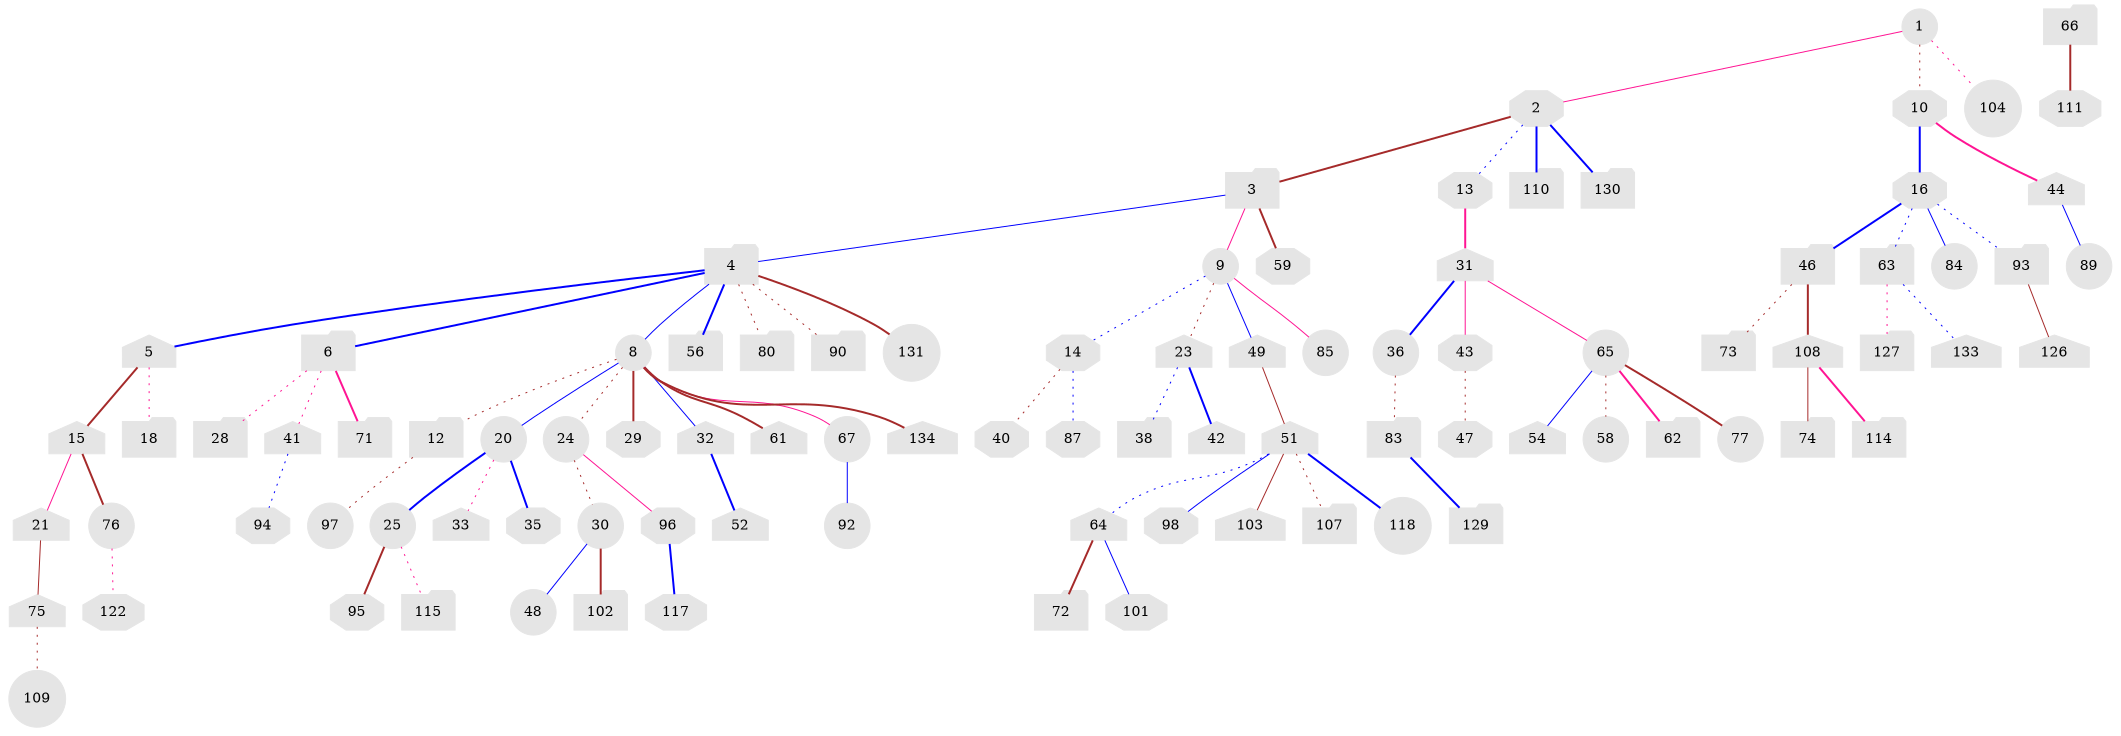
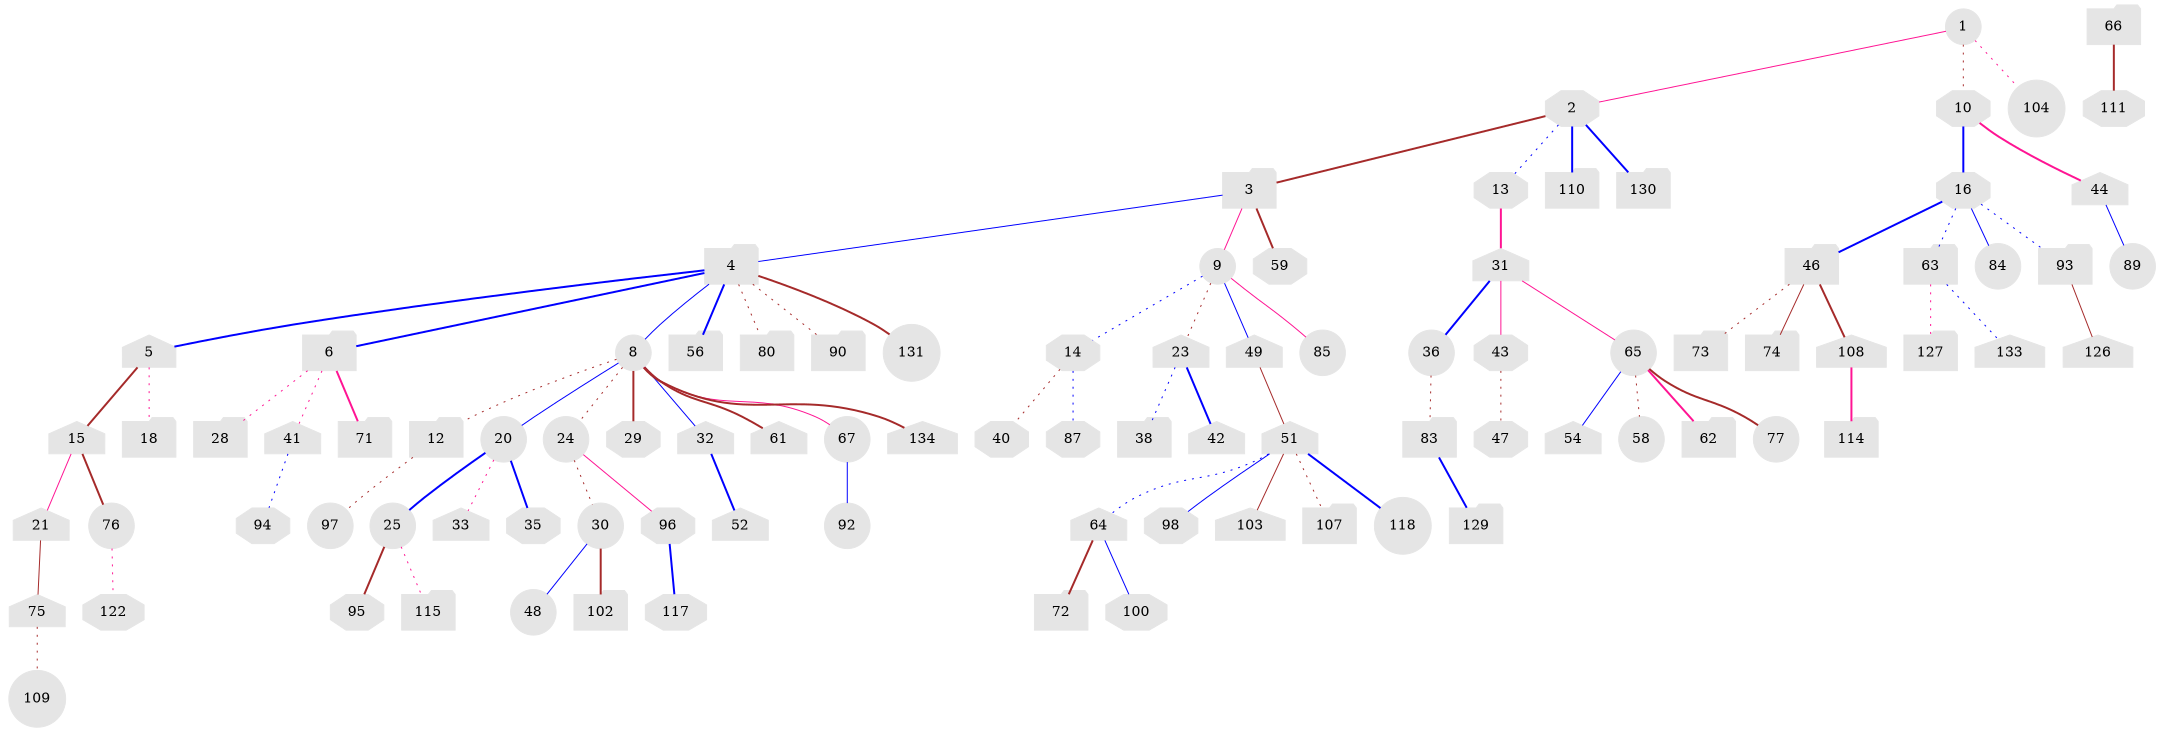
  graph {
    node [color=gray90 shape=folder style=filled]
    edge [color=blue style=bold]
    1 [shape=circle super="+128"]
    2 [shape=octagon super="+7"]
    10 [shape=octagon super="+69"]
    104 [shape=circle]
    3 [super="+37"]
    13 [shape=octagon super="+34"]
    110
    130
    16 [shape=octagon super="+79"]
    44 [shape=house super="+81"]
    4 [super="+19"]
    9 [shape=circle super="+105"]
    59 [shape=octagon super="+91"]
    31 [shape=house super="+119"]
    5 [shape=house super="+27"]
    6 [super="+22"]
    8 [shape=circle super="+11"]
    56
    80 [super="+121"]
    90 [super="+101"]
    131 [shape=circle]
    14 [shape=octagon super="+26"]
    23 [shape=house]
    49 [shape=house super="+50"]
    85 [shape=circle super="+135"]
    15 [shape=house super="+65"]
    18
    28
    41 [shape=house super="+60"]
    71
    12 [super="+17"]
    20 [shape=circle super="+86"]
    24 [shape=circle]
    29 [shape=octagon super="+78"]
    32 [shape=house]
    61 [shape=house]
    67 [shape=circle]
    134 [shape=house]
    21 [shape=house super="+39"]
    76 [shape=circle super="+124"]
    94 [shape=octagon]
    97 [shape=circle]
    25 [shape=circle super="+68"]
    33 [shape=house super="+106"]
    35 [shape=octagon]
    30 [shape=circle super="+99"]
    96 [shape=octagon super="+113"]
    52 [shape=house]
    92 [shape=circle]
    40 [shape=octagon super="+55"]
    87 [shape=octagon]
    38 [super="+116"]
    42 [shape=house super="+120"]
    51 [shape=house super="+88"]
    46 [super="+57"]
    63 [super="+125"]
    84 [shape=circle]
    93 [super="+123"]
    89 [shape=circle]
    36 [shape=circle]
    43 [shape=octagon]
    n62 [label=65 shape=circle super="+53"]
    75 [shape=house super="+82"]
    122 [shape=octagon]
    73
    74
    108 [shape=house]
    127
    133 [shape=house]
    126 [shape=house]
    95 [shape=octagon]
    115
    109 [shape=circle]
    48 [shape=circle]
    102
    117 [shape=octagon]
    83 [super="+112"]
    47 [shape=octagon]
    54 [shape=house]
    58 [shape=circle]
    62 [super="+132"]
    77 [shape=circle]
    129
    114
    64 [shape=house super="+70"]
    98 [shape=octagon]
    103 [shape=house]
    107
    118 [shape=circle]
    72
-   100 [shape=octagon label=101]
+   100 [shape=octagon]
    111 [shape=octagon]
    66
    1 -- 2 [color=deeppink style=solid]
    1 -- 10 [color=brown style=dotted]
    1 -- 104 [color=deeppink style=dotted]
    2 -- 3 [color=brown]
    2 -- 13 [style=dotted]
    2 -- 110
    2 -- 130
    10 -- 16
    10 -- 44 [color=deeppink]
    3 -- 4 [style=solid]
    3 -- 9 [color=deeppink style=solid]
    3 -- 59 [color=brown]
    13 -- 31 [color=deeppink]
    16 -- 46
    16 -- 63 [style=dotted]
    16 -- 84 [style=solid]
    16 -- 93 [style=dotted]
    44 -- 89 [style=solid]
    4 -- 5
    4 -- 6
    4 -- 8 [style=solid]
    4 -- 56
    4 -- 80 [color=brown style=dotted]
    4 -- 90 [color=brown style=dotted]
    4 -- 131 [color=brown]
    9 -- 14 [style=dotted]
    9 -- 23 [color=brown style=dotted]
    9 -- 49 [style=solid]
    9 -- 85 [color=deeppink style=solid]
    31 -- 36
    31 -- 43 [color=deeppink style=solid]
    31 -- n62 [color=deeppink style=solid]
    5 -- 15 [color=brown]
    5 -- 18 [color=deeppink style=dotted]
    6 -- 28 [color=deeppink style=dotted]
    6 -- 41 [color=deeppink style=dotted]
    6 -- 71 [color=deeppink]
    8 -- 12 [color=brown style=dotted]
    8 -- 20 [style=solid]
    8 -- 24 [color=brown style=dotted]
    8 -- 29 [color=brown]
    8 -- 32 [style=solid]
    8 -- 61 [color=brown]
    8 -- 67 [color=deeppink style=solid]
    8 -- 134 [color=brown]
    14 -- 40 [color=brown style=dotted]
    14 -- 87 [style=dotted]
    23 -- 38 [style=dotted]
    23 -- 42
    49 -- 51 [color=brown style=solid]
    15 -- 21 [color=deeppink style=solid]
    15 -- 76 [color=brown]
    41 -- 94 [style=dotted]
    12 -- 97 [color=brown style=dotted]
    20 -- 25
    20 -- 33 [color=deeppink style=dotted]
    20 -- 35
    24 -- 30 [color=brown style=dotted]
    24 -- 96 [color=deeppink style=solid]
    32 -- 52
    67 -- 92 [style=solid]
    21 -- 75 [color=brown style=solid]
    76 -- 122 [color=deeppink style=dotted]
    25 -- 95 [color=brown]
    25 -- 115 [color=deeppink style=dotted]
    30 -- 48 [style=solid]
    30 -- 102 [color=brown]
    96 -- 117
    51 -- 64 [style=dotted]
    51 -- 98 [style=solid]
    51 -- 103 [color=brown style=solid]
    51 -- 107 [color=brown style=dotted]
    51 -- 118
    46 -- 73 [color=brown style=dotted]
-   108 -- 74 [color=brown style=solid]
+   46 -- 74 [color=brown style=solid]
    46 -- 108 [color=brown]
    63 -- 127 [color=deeppink style=dotted]
    63 -- 133 [style=dotted]
    93 -- 126 [color=brown style=solid]
    36 -- 83 [color=brown style=dotted]
    43 -- 47 [color=brown style=dotted]
    n62 -- 54 [style=solid]
    n62 -- 58 [color=brown style=dotted]
    n62 -- 62 [color=deeppink]
    n62 -- 77 [color=brown]
    75 -- 109 [color=brown style=dotted]
    108 -- 114 [color=deeppink]
    83 -- 129
    64 -- 72 [color=brown]
    64 -- 100 [style=solid]
    66 -- 111 [color=brown]
  }
